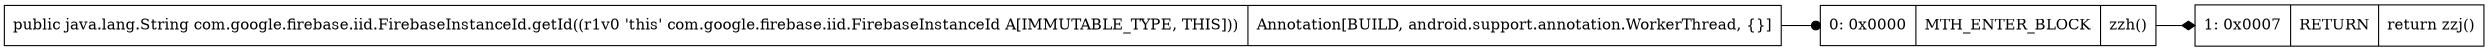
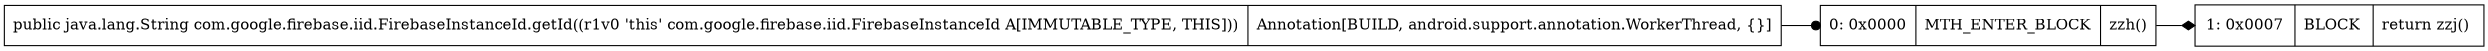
  digraph {
    rankdir=LR
    node [shape=record]
    n1 [label="{0\:\ 0x0000|MTH_ENTER_BLOCK\l|zzh()\l}"]
-   n2 [label="{1\:\ 0x0007|RETURN\l|return zzj()\l}"]
+   n2 [label="{1\:\ 0x0007|BLOCK\l|return zzj()\l}"]
    n3 [label="{public java.lang.String com.google.firebase.iid.FirebaseInstanceId.getId((r1v0 'this' com.google.firebase.iid.FirebaseInstanceId A[IMMUTABLE_TYPE, THIS]))  | Annotation[BUILD, android.support.annotation.WorkerThread, \{\}]\l}"]
    n1 -> n2 [arrowhead=diamond]
    n3 -> n1 [arrowhead=dot]
  }
